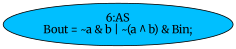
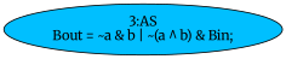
  strict digraph {
    fontname=Merriweather
-   n1 [ast="<pyverilog.vparser.ast.Assign object at 0x7f98e4f5d850>" def_var="['Bout']" fillcolor=deepskyblue label="6:AS\nBout = ~a & b | ~(a ^ b) & Bin;" statements="[]" style=filled typ=Assign use_var="['a', 'b', 'a', 'b', 'Bin']" fontname=Merriweather]
+   n1 [ast="<pyverilog.vparser.ast.Assign object at 0x7f98e4f5d850>" def_var="['Bout']" fillcolor=deepskyblue label="3:AS\nBout = ~a & b | ~(a ^ b) & Bin;" statements="[]" style=filled typ=Assign use_var="['a', 'b', 'a', 'b', 'Bin']" fontname=Merriweather]
  }
